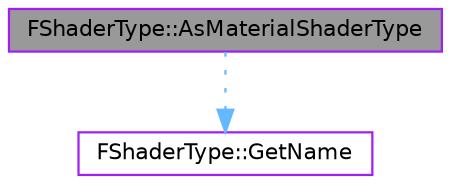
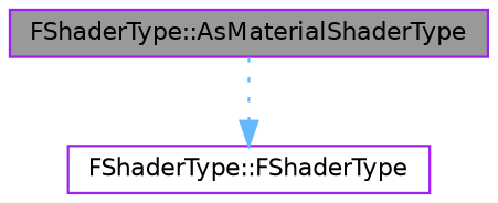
  digraph {
    rankdir=TB
    node [color=purple fontname=Helvetica fontsize=10 shape=box style=filled]
    n1 [fillcolor=grey60 fontcolor=black height=0.2 label="FShaderType::AsMaterialShaderType" width=0.4]
-   n2 [fillcolor=white height=0.2 label="FShaderType::GetName" width=0.4]
+   n2 [fillcolor=white height=0.2 label="FShaderType::FShaderType" width=0.4]
    n1 -> n2 [color=steelblue1 fontname=Helvetica fontsize=10 labelfontname=Helvetica labelfontsize=10 style=dotted]
  }
